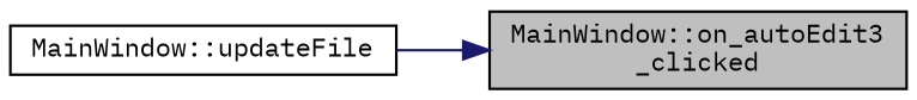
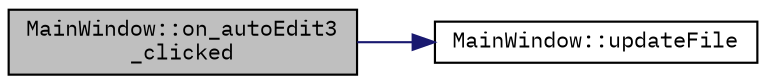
  digraph {
    rankdir=LR
    fontname="IBM Plex Mono"
    node [color=black fontname="IBM Plex Mono" fontsize=10 shape=record style=filled]
    n1 [fillcolor=grey75 fontcolor=black height=0.2 label="MainWindow::on_autoEdit3\l_clicked" width=0.4]
    n2 [fillcolor=white height=0.2 label="MainWindow::updateFile" width=0.4]
-   n2 -> n1 [color=midnightblue fontname="IBM Plex Mono" fontsize=10 labelfontname=Helvetica labelfontsize=10 style=solid]
+   n1 -> n2 [color=midnightblue fontname="IBM Plex Mono" fontsize=10 labelfontname=Helvetica labelfontsize=10 style=solid]
  }
